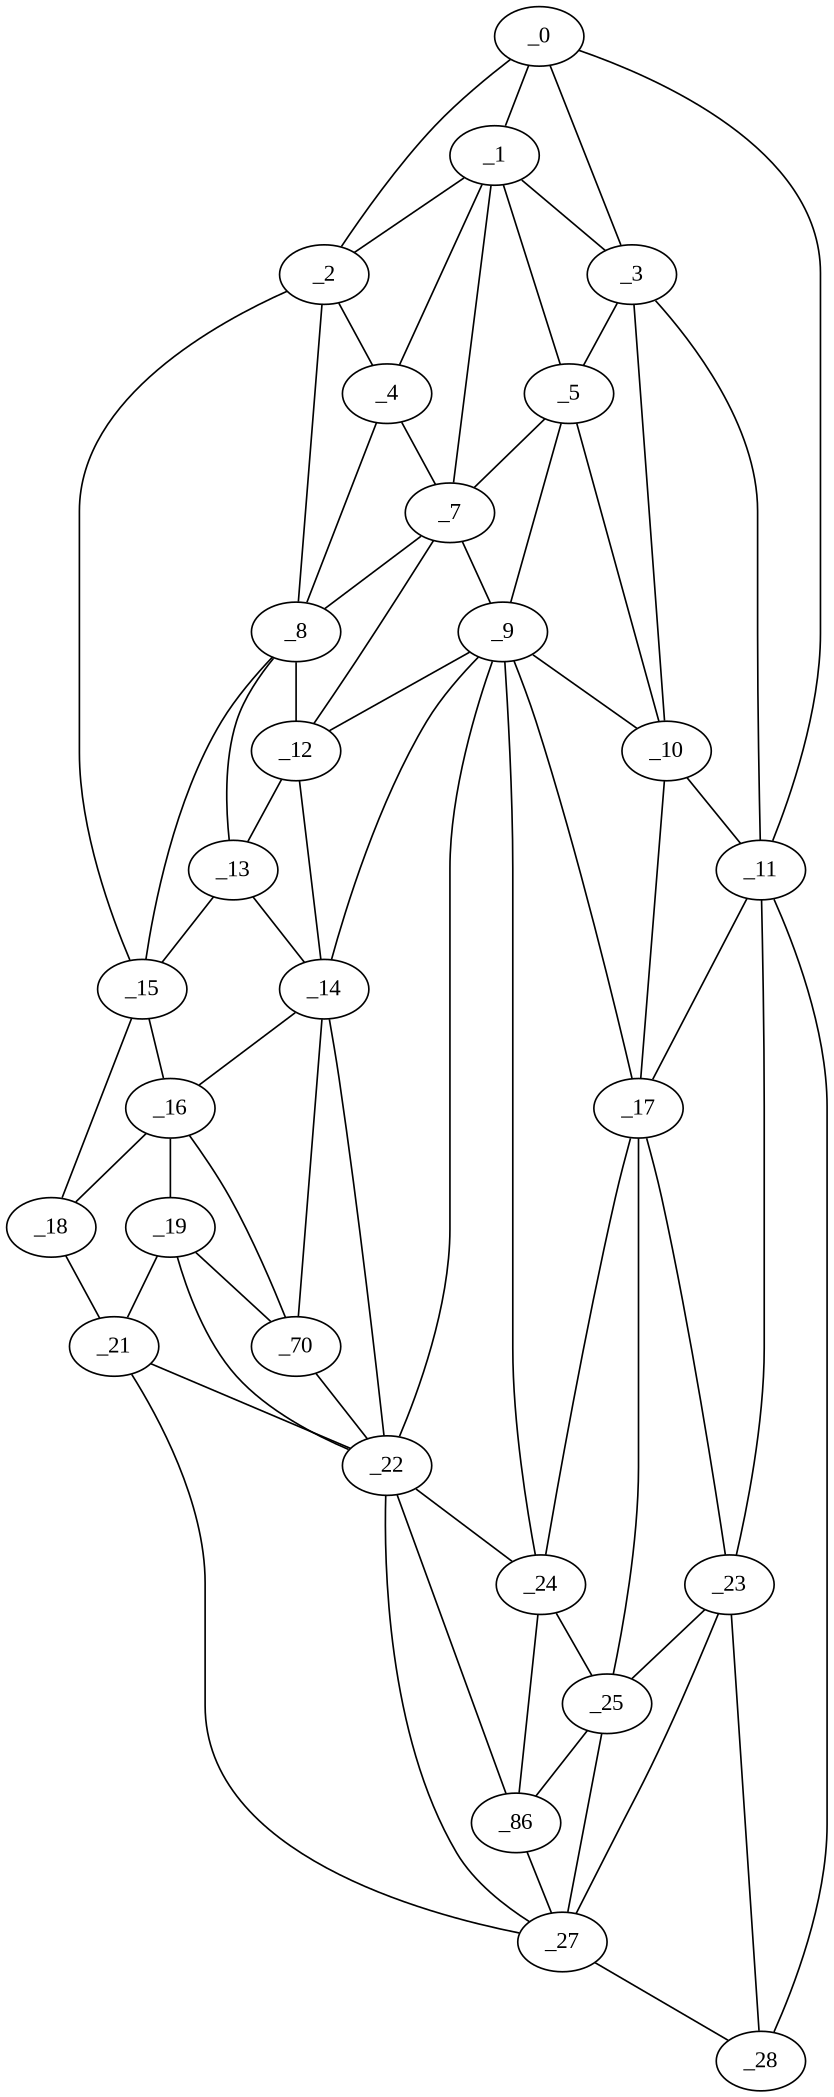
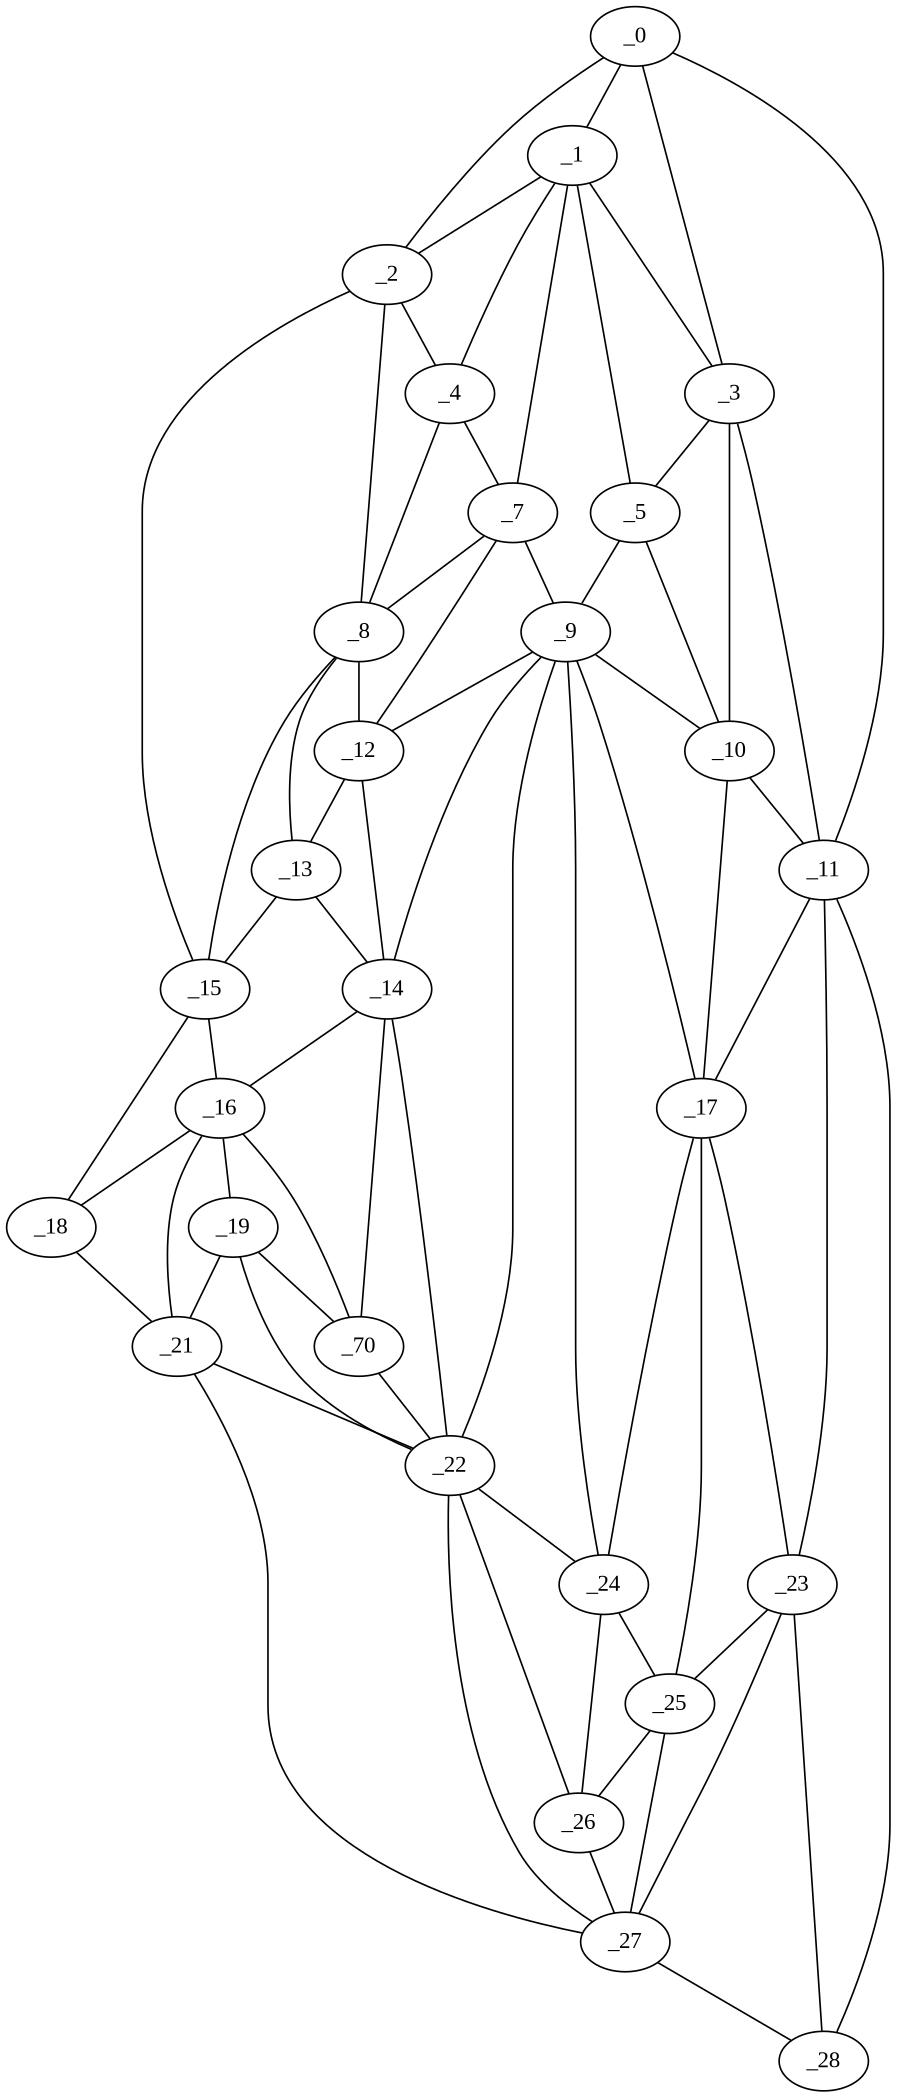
  graph {
    fontname="Liberation Serif"
    node [fontname="Liberation Serif" x=50 y=19]
    edge [fontname="Liberation Serif" valence=2]
    _0 [x=4 y=68]
    _1 [x=19 y=60]
    _2 [x=25]
    _3 [x=31 y=86]
    _11 [x=53 y=104]
    _4 [x=37 y=23]
    _5 [x=39 y=69]
    _7 [x=45 y=26]
    _8 [x=47 y=22]
    _15 [x=90 y=11]
    _10 [y=85]
    _17 [x=97 y=91]
    _23 [x=107 y=97]
    _28 [x=125 y=109]
    _9 [y=71]
    _12 [x=64 y=28]
    _13 [x=65 y=21]
    _16 [x=94 y=25]
    _18 [x=98 y=15]
    _24 [x=108 y=69]
    _25 [x=110 y=85]
    _27 [x=125 y=84]
    _14 [x=84 y=29]
    _22 [x=105 y=48]
    n25 [label=_70 x=103 y=39]
    _19 [x=103 y=29]
    _21 [x=105]
-   _26 [x=117 y=79 label=_86]
+   _26 [x=117 y=79]
    _0 -- _1
    _0 -- _2 [valence=1]
    _0 -- _3
    _0 -- _11 [valence=1]
    _1 -- _2
    _1 -- _3
    _1 -- _4 [valence=1]
    _1 -- _5 [valence=1]
    _1 -- _7
    _2 -- _4
    _2 -- _8
    _2 -- _15 [valence=1]
    _3 -- _11
    _3 -- _5 [valence=1]
    _3 -- _10
    _11 -- _17
    _11 -- _23
    _11 -- _28 [valence=1]
    _4 -- _7 [valence=1]
    _4 -- _8
-   _5 -- _7
    _5 -- _10
    _5 -- _9 [valence=1]
    _7 -- _8
    _7 -- _9
    _7 -- _12 [valence=1]
    _8 -- _15 [valence=1]
    _8 -- _12
    _8 -- _13 [valence=1]
    _15 -- _16 [valence=1]
    _15 -- _18 [valence=1]
    _10 -- _11
    _10 -- _17
    _17 -- _23 [valence=1]
    _17 -- _24
    _17 -- _25 [valence=1]
    _23 -- _28
    _23 -- _25 [valence=1]
    _23 -- _27 [valence=1]
    _9 -- _10
    _9 -- _17
    _9 -- _12
    _9 -- _24
    _9 -- _14
    _9 -- _22 [valence=1]
    _12 -- _13
    _12 -- _14
    _13 -- _15
    _13 -- _14 [valence=1]
    _16 -- _18
    _16 -- n25 [valence=1]
    _16 -- _19
+   _16 -- _21
    _18 -- _21 [valence=1]
    _24 -- _25 [valence=1]
    _24 -- _26
    _25 -- _27
    _25 -- _26
    _27 -- _28 [valence=1]
    _14 -- _16
    _14 -- _22
    _14 -- n25
    _22 -- _24
    _22 -- _27 [valence=1]
    _22 -- _26 [valence=1]
    n25 -- _22
    _19 -- _22
    _19 -- n25 [valence=1]
    _19 -- _21 [valence=1]
    _21 -- _27 [valence=1]
    _21 -- _22 [valence=1]
    _26 -- _27 [valence=1]
  }
